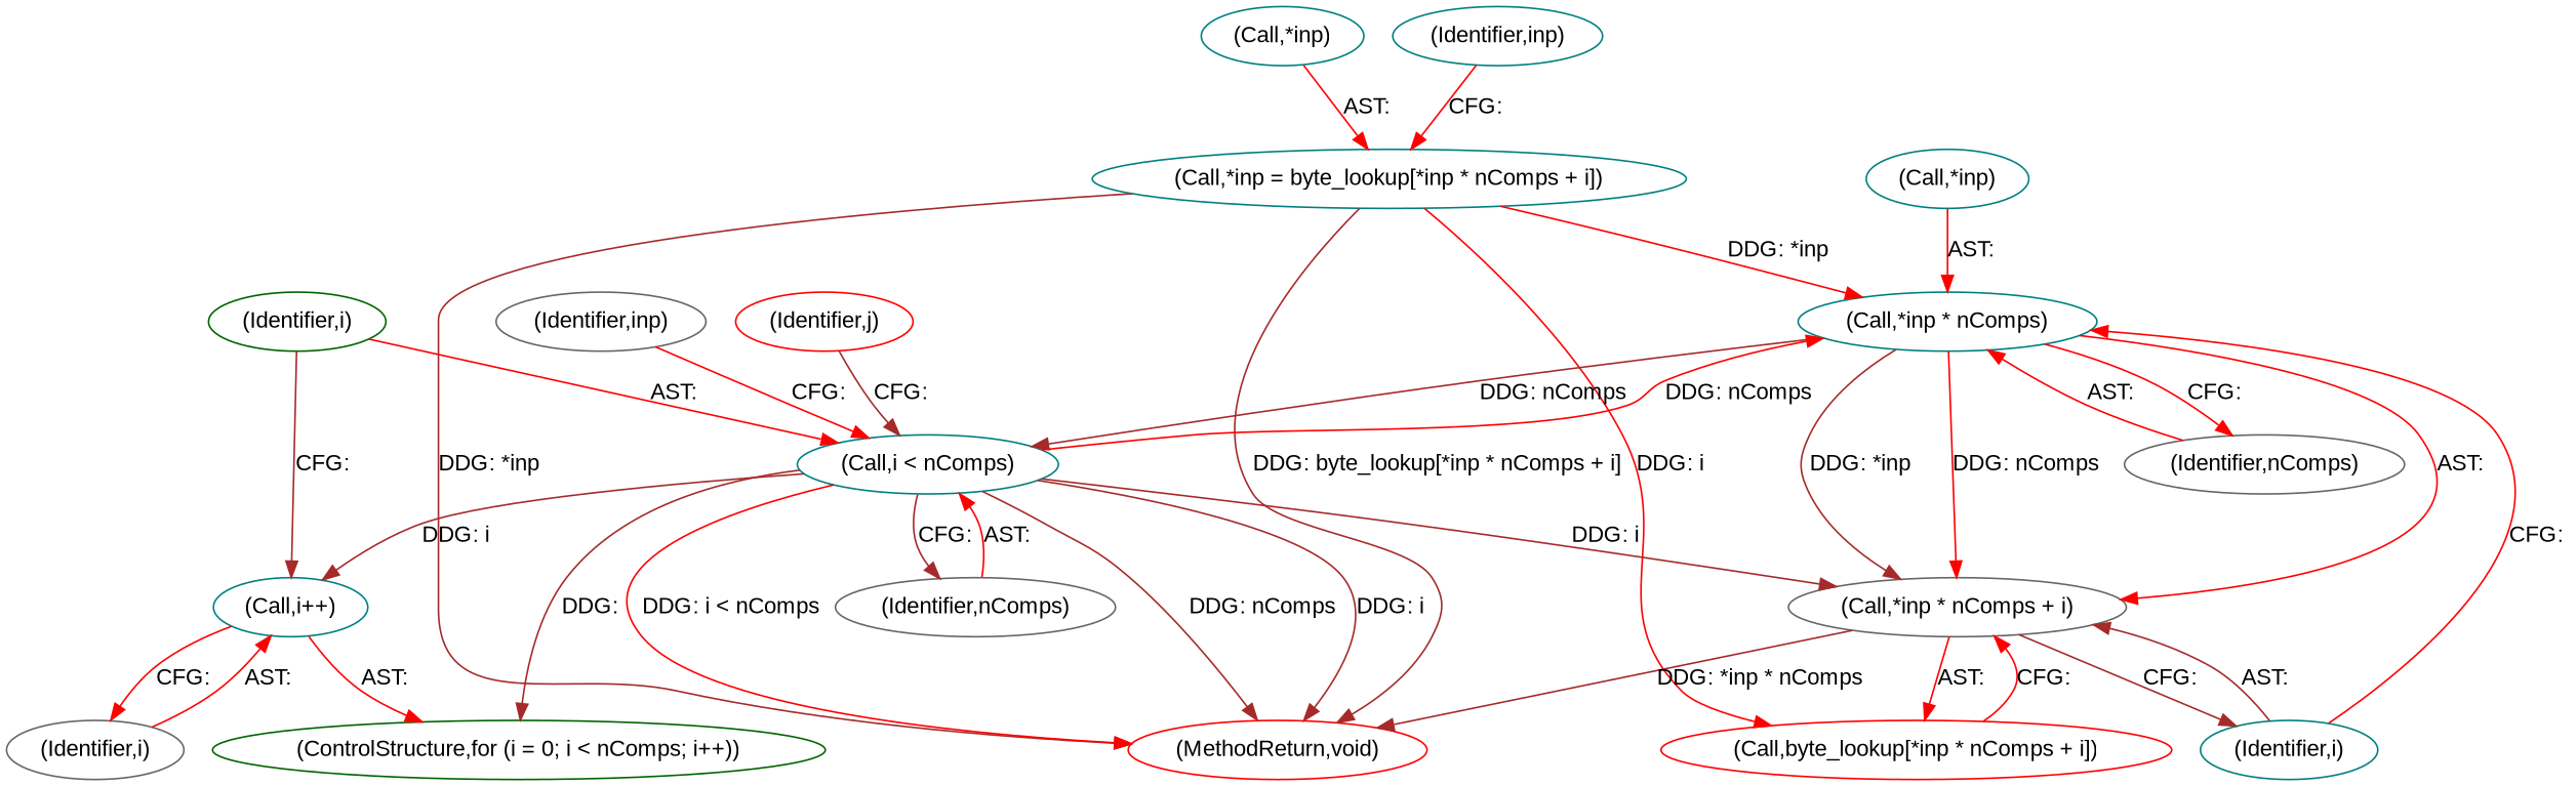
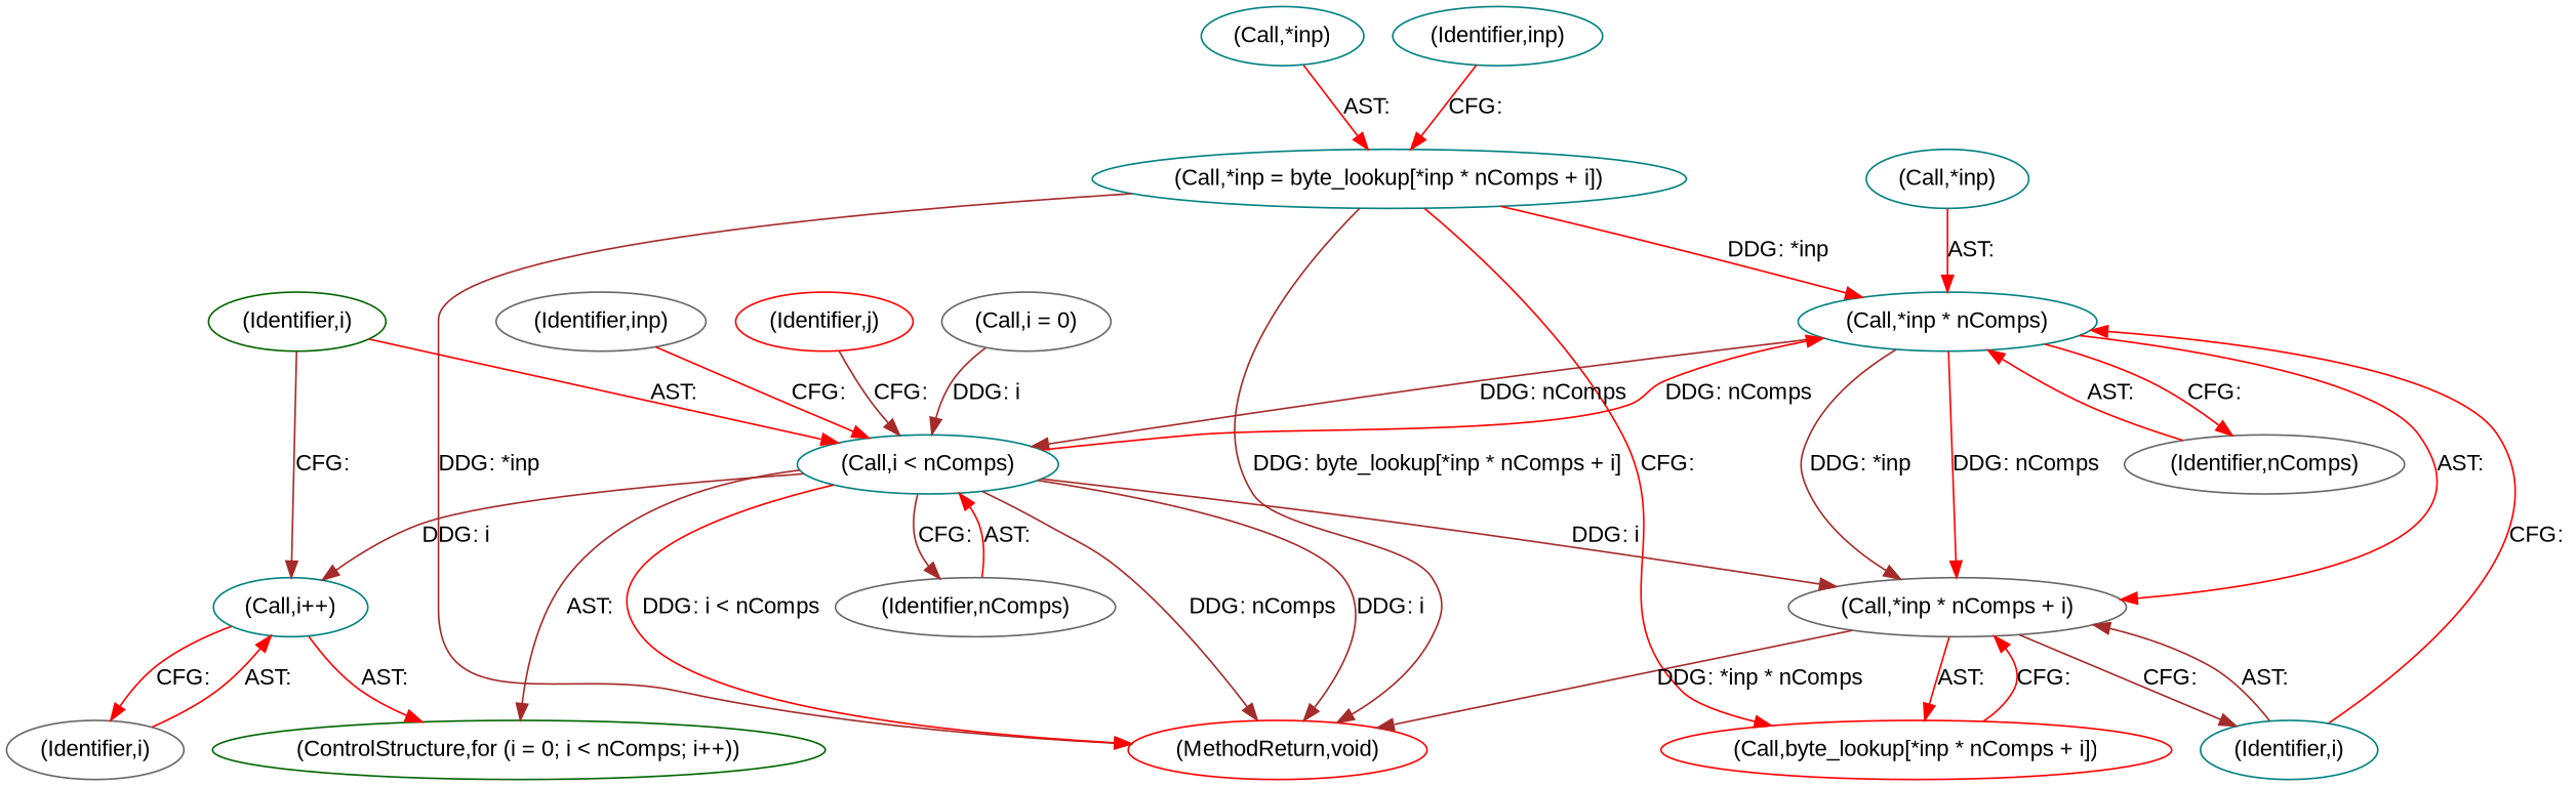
  digraph {
    fontname="Liberation Sans"
    node [color=teal fontname="Liberation Sans"]
    edge [color=red fontname="Liberation Sans"]
    n1 [label="(Call,*inp = byte_lookup[*inp * nComps + i])"]
    n2 [label="(Call,*inp * nComps)"]
    n3 [color=red label="(Call,byte_lookup[*inp * nComps + i])"]
    n4 [color=red label="(MethodReturn,void)"]
    n5 [label="(Call,i < nComps)"]
    n6 [color=gray40 label="(Call,*inp * nComps + i)"]
    n7 [color=gray40 label="(Identifier,nComps)"]
    n8 [label="(Call,i++)"]
    n9 [color=gray40 label="(Identifier,nComps)"]
    n10 [color=darkgreen label="(ControlStructure,for (i = 0; i < nComps; i++))"]
    n11 [label="(Identifier,i)"]
    n12 [color=gray40 label="(Identifier,i)"]
    n13 [label="(Call,*inp)"]
    n14 [color=red label="(Identifier,j)"]
+   n15 [color=gray40 label="(Call,i = 0)"]
    n16 [label="(Call,*inp)"]
    n17 [label="(Identifier,inp)"]
    n18 [color=darkgreen label="(Identifier,i)"]
    n19 [color=gray40 label="(Identifier,inp)"]
    n1 -> n2 [label="DDG: *inp"]
-   n1 -> n3 [label="DDG: i"]
+   n1 -> n3 [label="CFG: "]
    n1 -> n4 [color=brown label="DDG: *inp"]
    n1 -> n4 [color=brown label="DDG: byte_lookup[*inp * nComps + i]"]
    n2 -> n5 [color=brown label="DDG: nComps"]
    n2 -> n6 [label="AST: "]
    n2 -> n6 [color=brown label="DDG: *inp"]
    n2 -> n6 [label="DDG: nComps"]
    n2 -> n7 [label="CFG: "]
    n3 -> n6 [label="CFG: "]
    n5 -> n2 [label="DDG: nComps"]
    n5 -> n4 [label="DDG: i < nComps"]
    n5 -> n4 [color=brown label="DDG: nComps"]
    n5 -> n4 [color=brown label="DDG: i"]
    n5 -> n6 [color=brown label="DDG: i"]
    n5 -> n8 [color=brown label="DDG: i"]
    n5 -> n9 [color=brown label="CFG: "]
-   n5 -> n10 [color=brown label="DDG: "]
+   n5 -> n10 [color=brown label="AST: "]
    n6 -> n3 [label="AST: "]
    n6 -> n4 [color=brown label="DDG: *inp * nComps"]
    n6 -> n11 [color=brown label="CFG: "]
    n7 -> n2 [label="AST: "]
    n8 -> n10 [label="AST: "]
    n8 -> n12 [label="CFG: "]
    n9 -> n5 [label="AST: "]
    n11 -> n2 [label="CFG: "]
    n11 -> n6 [color=brown label="AST: "]
    n12 -> n8 [label="AST: "]
    n13 -> n2 [label="AST: "]
    n14 -> n5 [color=brown label="CFG: "]
+   n15 -> n5 [color=brown label="DDG: i"]
    n16 -> n1 [label="AST: "]
    n17 -> n1 [label="CFG: "]
    n18 -> n5 [label="AST: "]
    n18 -> n8 [color=brown label="CFG: "]
    n19 -> n5 [label="CFG: "]
  }
